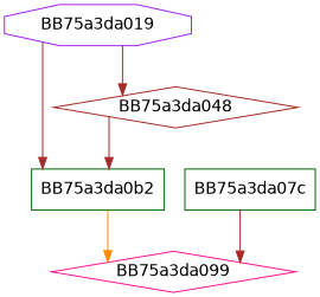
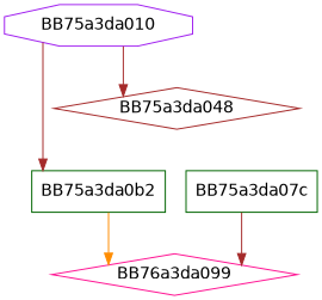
  digraph {
    fontname="DejaVu Sans"
    splines=ortho
    node [color=darkgreen fontname="DejaVu Sans" shape=box]
    edge [color=brown fontname="DejaVu Sans"]
-   BB75a3da010 [color=purple shape=octagon label=BB75a3da019]
+   BB75a3da010 [color=purple shape=octagon]
    BB75a3da0b2
    BB75a3da048 [color=brown shape=diamond]
-   BB75a3da099 [color=deeppink shape=diamond]
+   BB75a3da099 [color=deeppink shape=diamond label=BB76a3da099]
    BB75a3da07c
    BB75a3da010 -> BB75a3da0b2
    BB75a3da010 -> BB75a3da048
    BB75a3da0b2 -> BB75a3da099 [color=darkorange]
-   BB75a3da048 -> BB75a3da0b2
    BB75a3da07c -> BB75a3da099
  }
